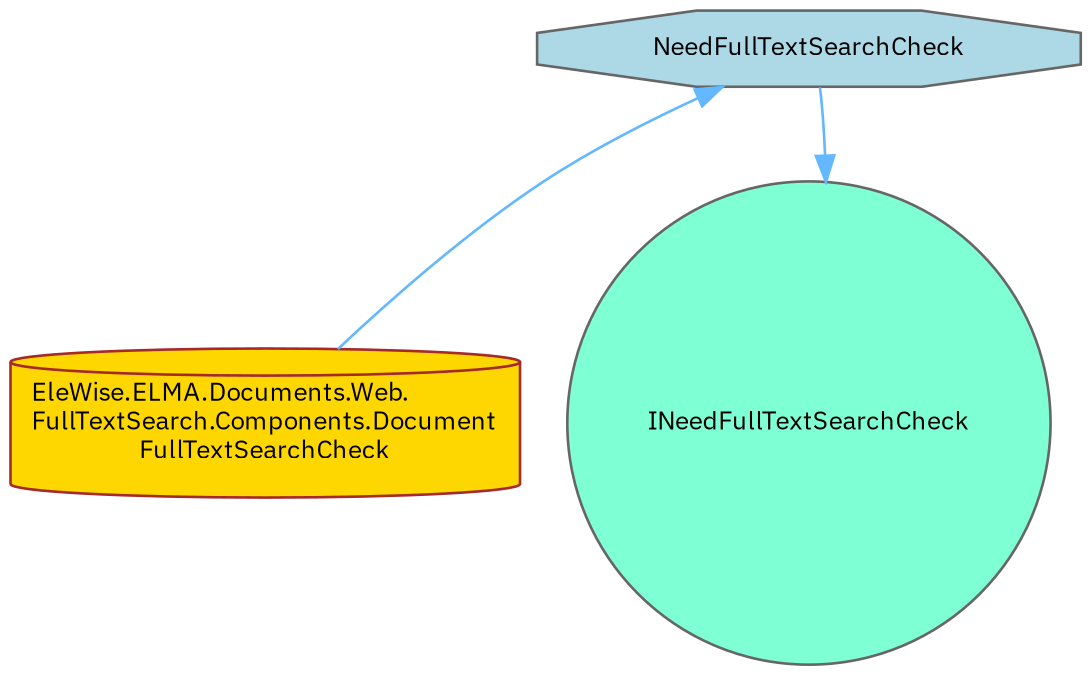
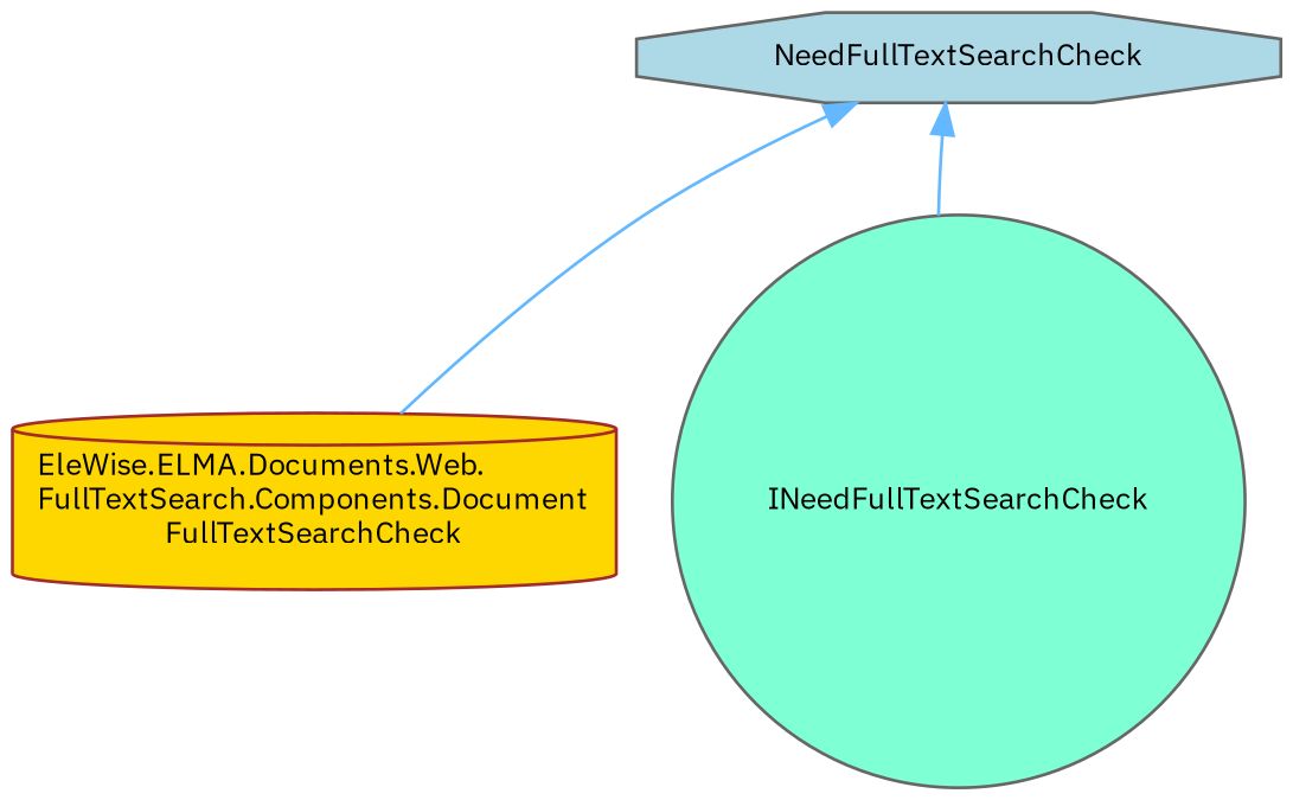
  digraph {
    fontname="IBM Plex Sans"
    node [color=gray40 fontname="IBM Plex Sans" fontsize=10 style=filled]
    edge [color=steelblue1 dir=back fontname="IBM Plex Sans" fontsize=10 labelfontname=Helvetica labelfontsize=10 style=solid]
    n1 [color=brown fillcolor=gold fontcolor=black height=0.2 label="EleWise.ELMA.Documents.Web.\lFullTextSearch.Components.Document\lFullTextSearchCheck" shape=cylinder width=0.4]
    n2 [fillcolor=lightblue height=0.2 label=NeedFullTextSearchCheck shape=octagon width=0.4]
    n3 [fillcolor=aquamarine height=0.2 label=INeedFullTextSearchCheck shape=circle width=0.4]
    n2 -> n1
-   n3 -> n2
+   n2 -> n3
  }
